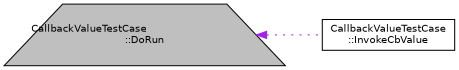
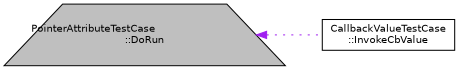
  digraph {
    rankdir=LR
    node [color=black fontname=Helvetica fontsize=10 style=filled]
-   n1 [fillcolor=grey75 fontcolor=black height=0.2 label="CallbackValueTestCase\l::DoRun" shape=trapezium width=0.4]
+   n1 [fillcolor=grey75 fontcolor=black height=0.2 label="PointerAttributeTestCase\l::DoRun" shape=trapezium width=0.4]
    n2 [fillcolor=white height=0.2 label="CallbackValueTestCase\l::InvokeCbValue" shape=box width=0.4]
    n1 -> n2 [color=purple dir=back fontname=Helvetica fontsize=10 labelfontname=Helvetica labelfontsize=10 style=dotted]
  }
